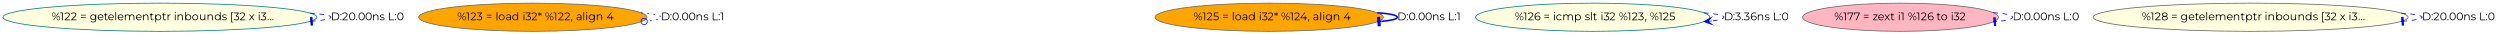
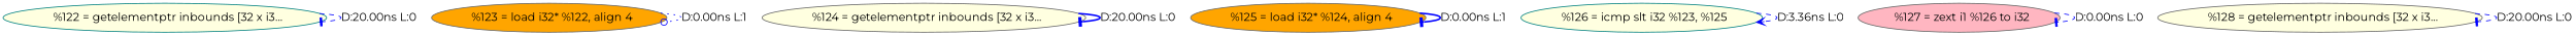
  digraph {
    fontname=Montserrat
    node [color=gray40 fillcolor=lightyellow fontname=Montserrat style=filled]
    edge [arrowhead=tee color=blue fontname=Montserrat style=dashed]
    n1 [color=teal label="  %122 = getelementptr inbounds [32 x i3..."]
    n2 [fillcolor=orange label="  %123 = load i32* %122, align 4"]
+   n3 [label="  %124 = getelementptr inbounds [32 x i3..."]
    n4 [fillcolor=orange label="  %125 = load i32* %124, align 4"]
    n5 [color=teal label="  %126 = icmp slt i32 %123, %125"]
-   n6 [fillcolor=lightpink label="%177 = zext i1 %126 to i32"]
+   n6 [fillcolor=lightpink label="  %127 = zext i1 %126 to i32"]
    n7 [label="  %128 = getelementptr inbounds [32 x i3..."]
    n1 -> n1 [label="D:20.00ns L:0"]
    n2 -> n2 [arrowhead=odot label="D:0.00ns L:1" style=dotted]
+   n3 -> n3 [label="D:20.00ns L:0" style=bold]
    n4 -> n4 [label="D:0.00ns L:1" style=bold]
    n5 -> n5 [arrowhead=vee label="D:3.36ns L:0"]
    n6 -> n6 [label="D:0.00ns L:0"]
    n7 -> n7 [label="D:20.00ns L:0"]
  }
